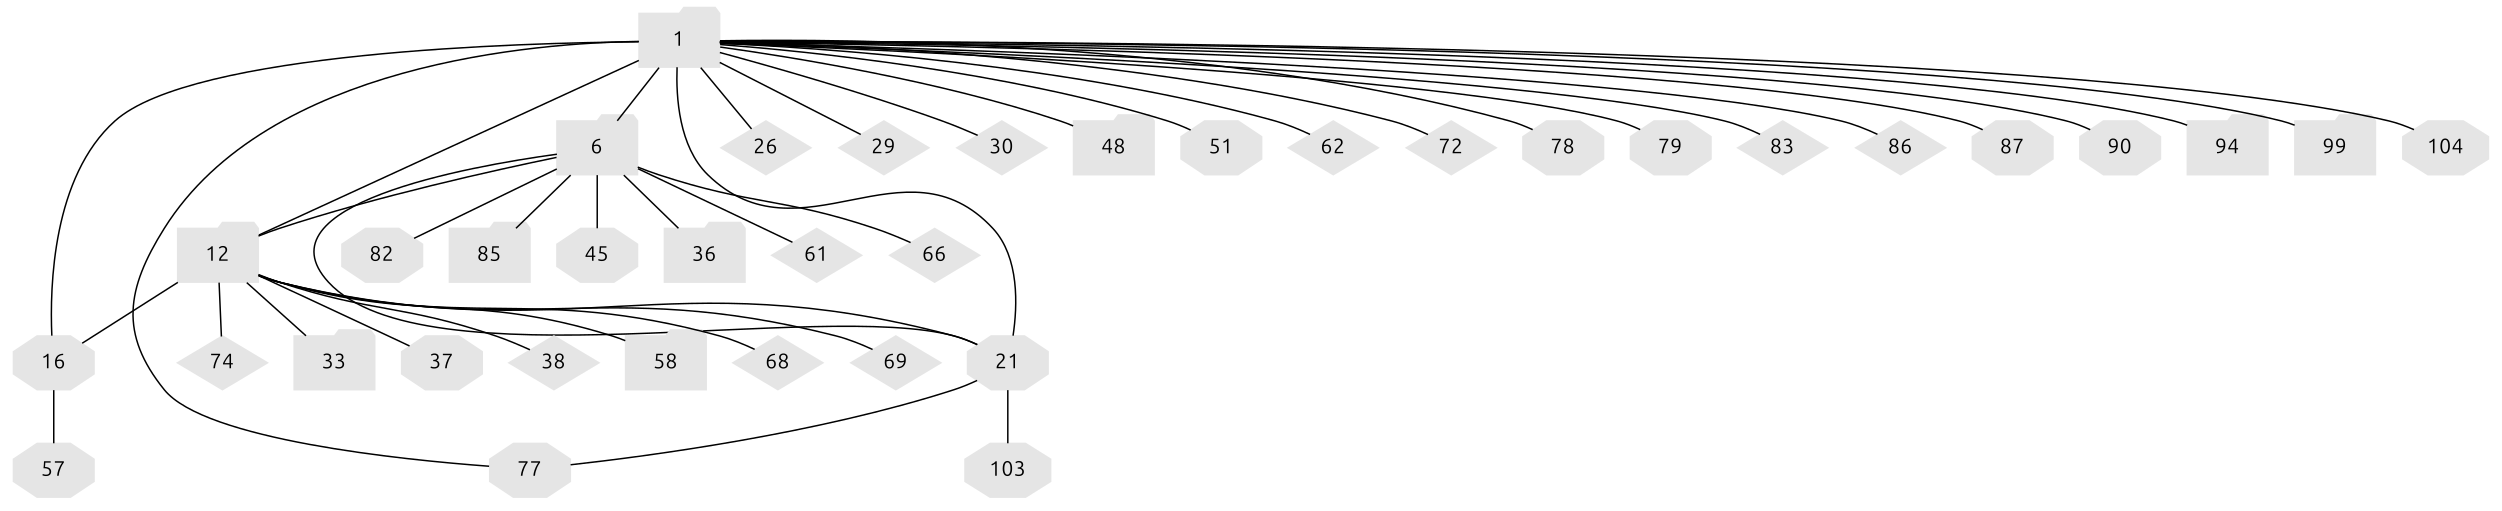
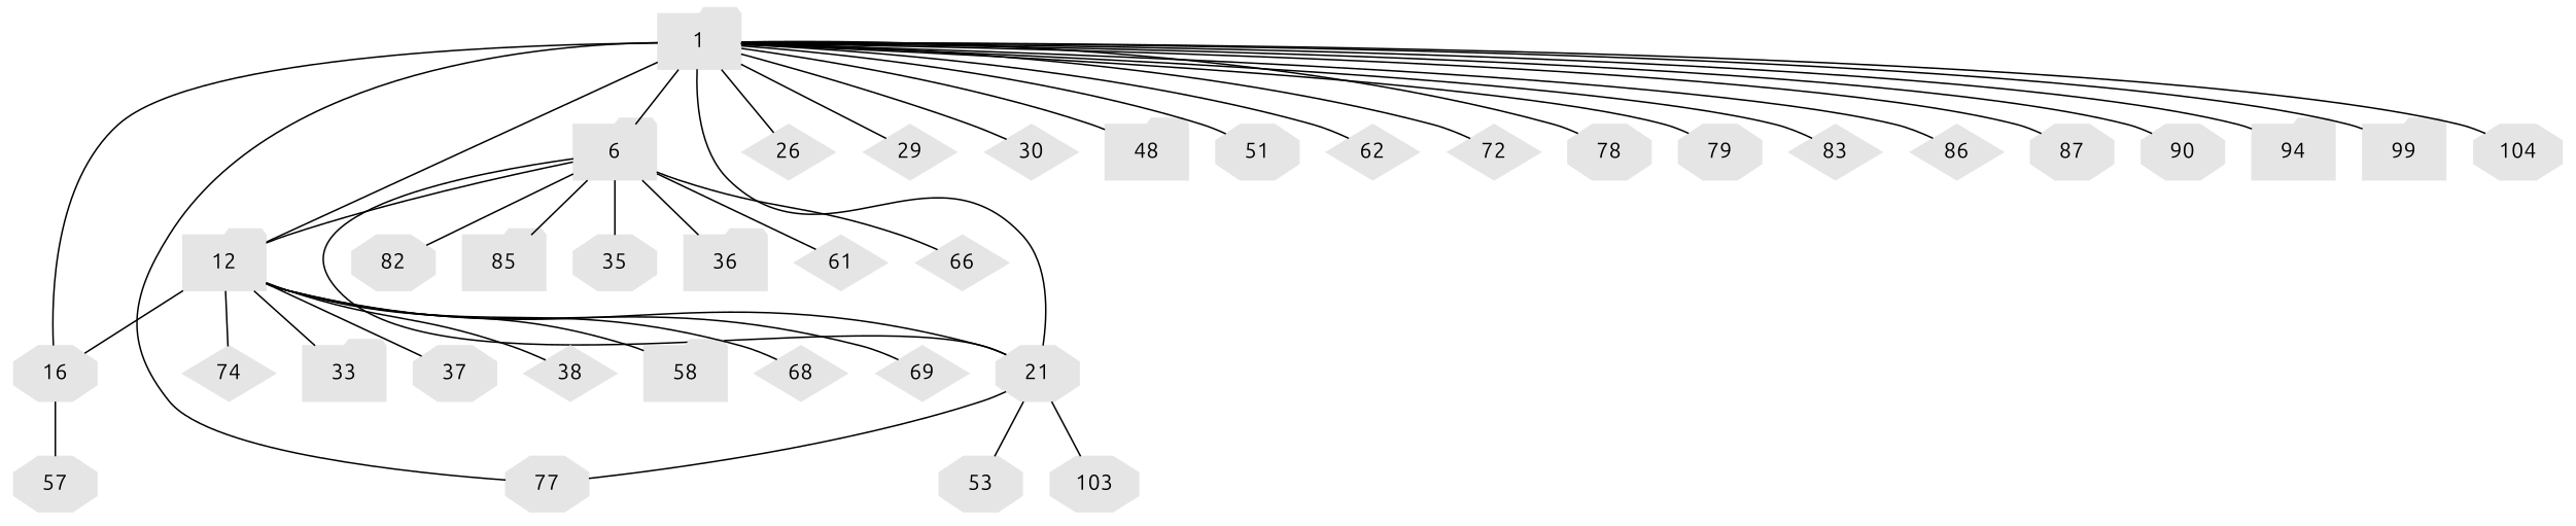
  graph {
    fontname=Ubuntu
    node [color=gray90 fontname=Ubuntu shape=octagon style=filled]
    edge [fontname=Ubuntu]
    1 [shape=folder super="+3+22+5+2+4"]
    6 [shape=folder super="+105+8+7+23+97+76+10+56+47"]
    12 [shape=folder super="+72+13+32+15+14"]
    16 [super="+46+18+20+28"]
    21 [super="+80+24+75"]
    26 [shape=diamond super="+54"]
    29 [shape=diamond]
    30 [shape=diamond]
    48 [shape=folder]
    51
    62 [shape=diamond]
    n12 [label=72 shape=diamond]
    77
    78
    79
    83 [shape=diamond]
    86 [shape=diamond super="+93"]
    87
    90 [super="+91"]
    94 [shape=folder]
    99 [shape=folder]
    104
-   35 [super="+81" label=45]
+   35 [super="+81"]
    36 [shape=folder]
    61 [shape=diamond]
    66 [shape=diamond]
    82
    85 [shape=folder]
    33 [shape=folder]
    37
    38 [shape=diamond]
    58 [shape=folder]
    68 [shape=diamond]
    69 [shape=diamond]
    74 [shape=diamond super="+100"]
    57
+   53
    103
    1 -- 6 [weight=7]
    1 -- 12 [weight=6]
    1 -- 16 [weight=4]
    1 -- 21 [weight=4]
    1 -- 26
    1 -- 29
    1 -- 30
    1 -- 48
    1 -- 51
    1 -- 62
    1 -- n12
    1 -- 77
    1 -- 78
    1 -- 79
    1 -- 83
    1 -- 86
    1 -- 87
    1 -- 90
    1 -- 94
    1 -- 99
    1 -- 104
    6 -- 12 [weight=3]
    6 -- 21 [weight=3]
    6 -- 35
    6 -- 36
    6 -- 61
    6 -- 66
    6 -- 82
    6 -- 85
    12 -- 16 [weight=6]
    12 -- 21 [weight=2]
    12 -- 33
    12 -- 37
    12 -- 38
    12 -- 58
    12 -- 68
    12 -- 69
    12 -- 74
    16 -- 57
    21 -- 77
+   21 -- 53
    21 -- 103
  }
